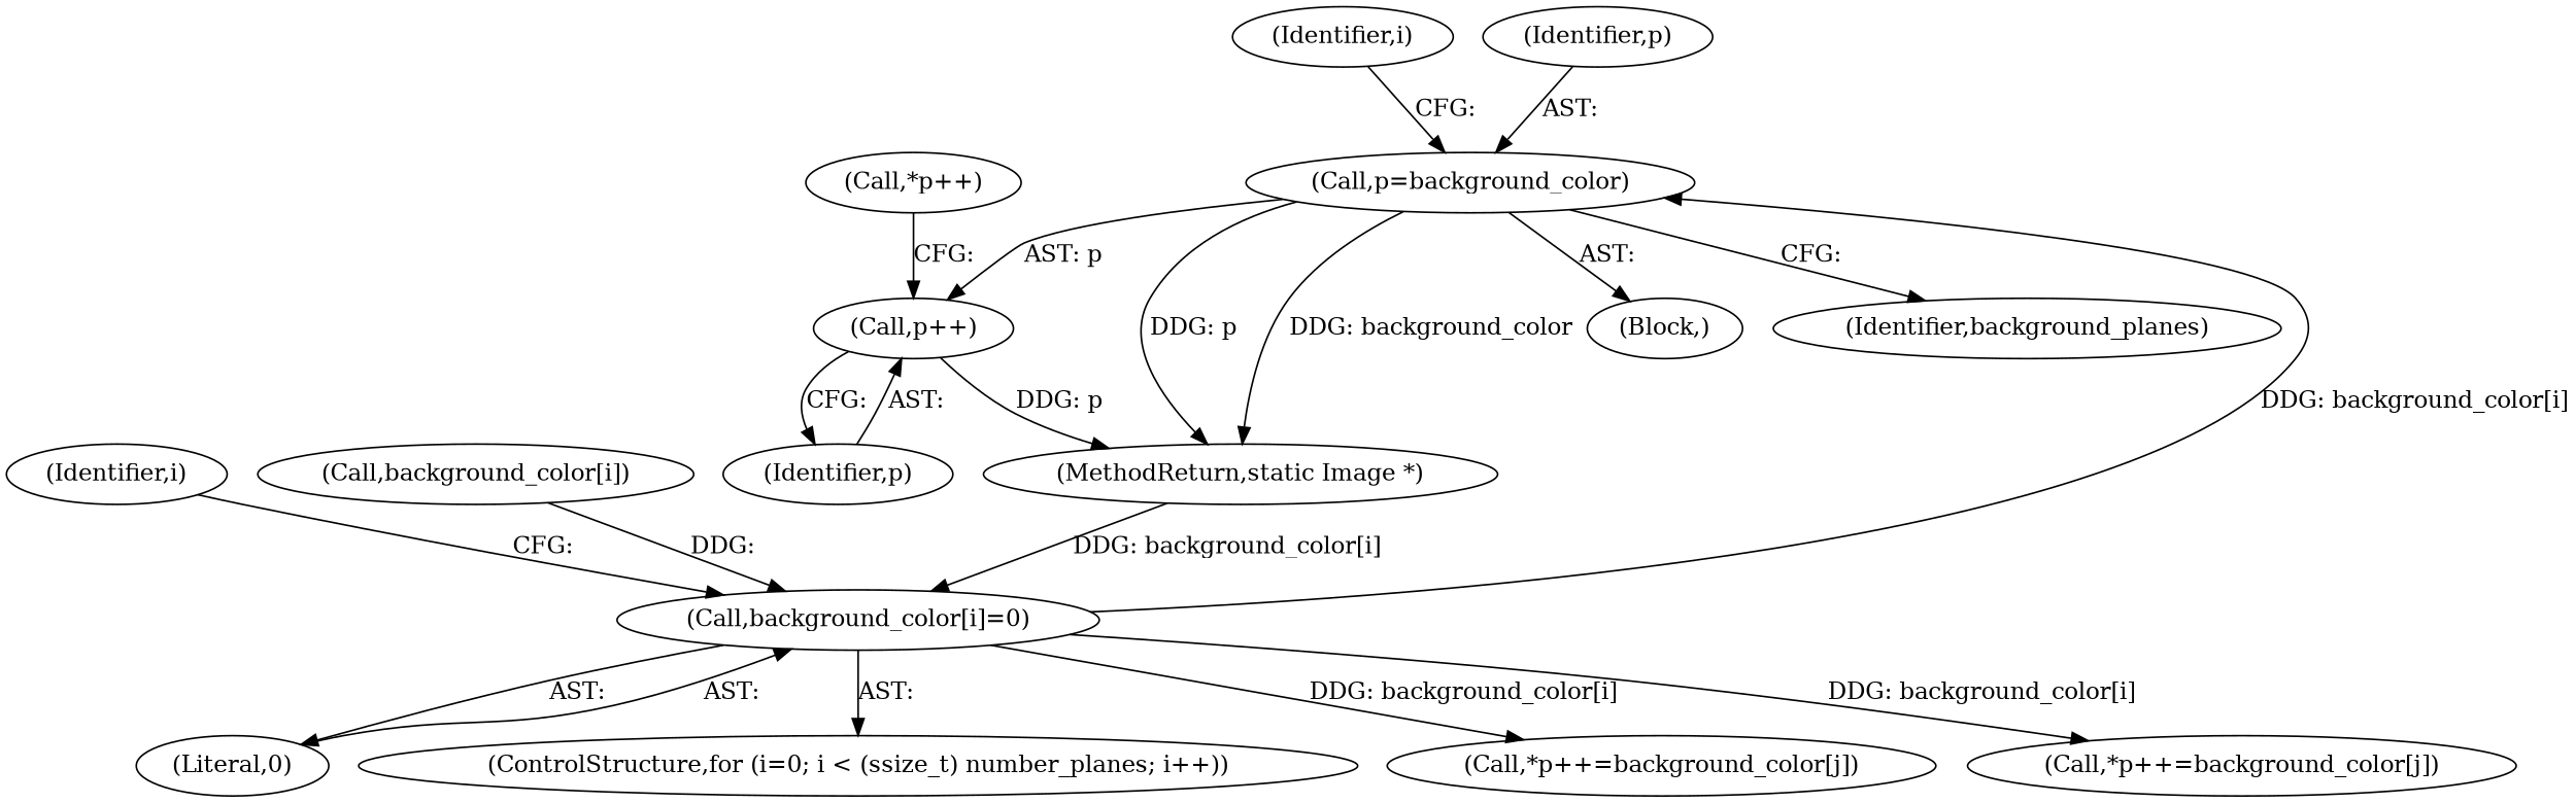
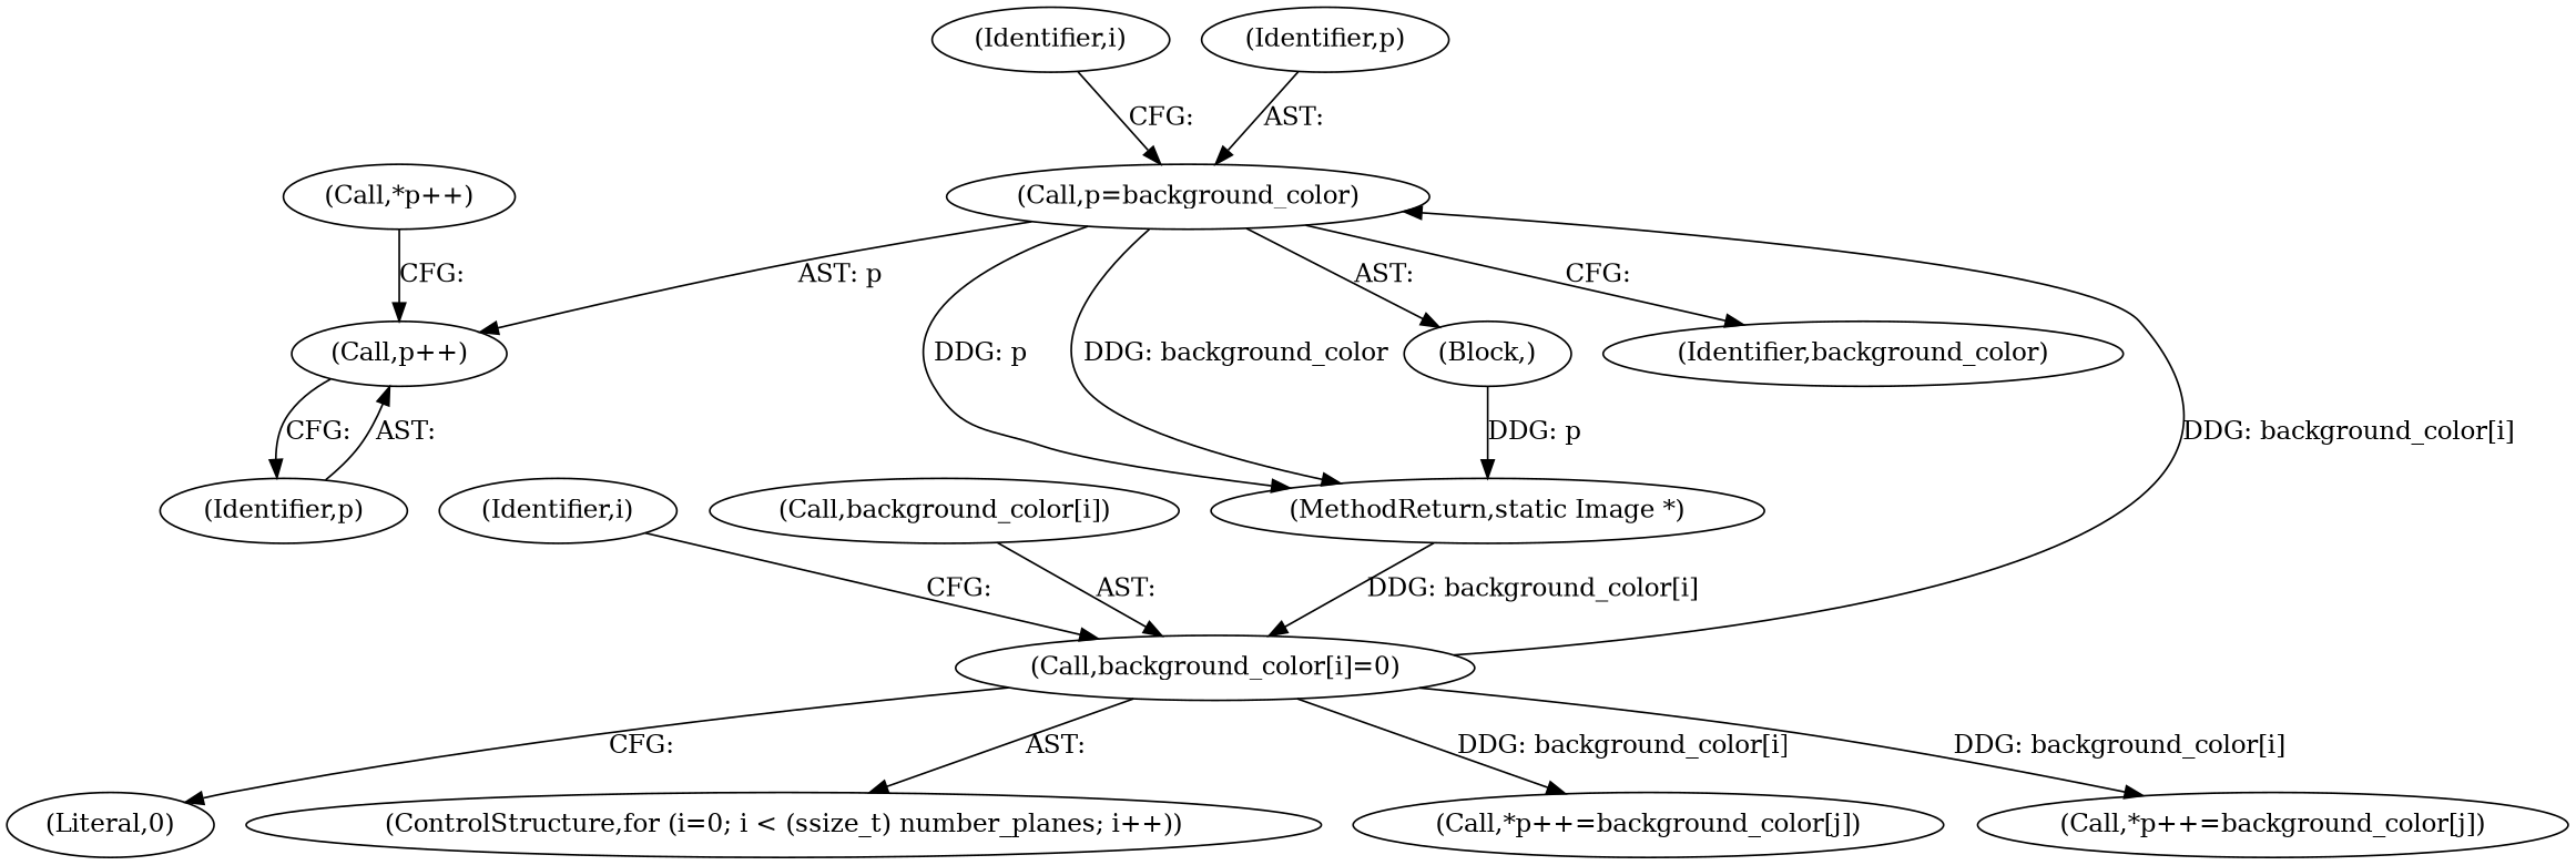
  digraph {
    n1 [label="(Call,p=background_color)"]
    n2 [label="(Call,p++)"]
    n3 [label="(MethodReturn,static Image *)"]
    n4 [label="(Block,)"]
-   n5 [label="(Identifier,background_planes)"]
+   n5 [label="(Identifier,background_color)"]
    n6 [label="(Identifier,p)"]
    n7 [label="(Call,background_color[i]=0)"]
    n8 [label="(Literal,0)"]
    n9 [label="(ControlStructure,for (i=0; i < (ssize_t) number_planes; i++))"]
    n10 [label="(Call,*p++=background_color[j])"]
    n11 [label="(Call,*p++=background_color[j])"]
    n12 [label="(Call,*p++)"]
    n13 [label="(Identifier,i)"]
    n14 [label="(Identifier,i)"]
    n15 [label="(Call,background_color[i])"]
    n16 [label="(Identifier,p)"]
    n1 -> n2 [label="AST: p"]
    n1 -> n3 [label="DDG: p"]
    n1 -> n3 [label="DDG: background_color"]
    n1 -> n4 [label="AST: "]
    n1 -> n5 [label="CFG: "]
-   n2 -> n3 [label="DDG: p"]
+   n4 -> n3 [label="DDG: p"]
    n2 -> n6 [label="CFG: "]
    n3 -> n7 [label="DDG: background_color[i]"]
    n6 -> n2 [label="AST: "]
    n7 -> n1 [label="DDG: background_color[i]"]
-   n7 -> n8 [label="AST: "]
+   n7 -> n8 [label="CFG: "]
    n7 -> n9 [label="AST: "]
    n7 -> n10 [label="DDG: background_color[i]"]
    n7 -> n11 [label="DDG: background_color[i]"]
-   n8 -> n7 [label="AST: "]
    n12 -> n2 [label="CFG: "]
    n13 -> n1 [label="CFG: "]
    n14 -> n7 [label="CFG: "]
-   n15 -> n7 [label="DDG: "]
+   n15 -> n7 [label="AST: "]
    n16 -> n1 [label="AST: "]
  }
